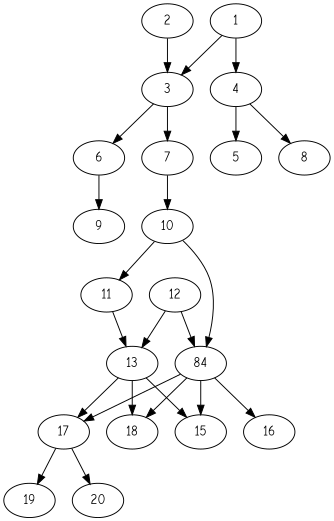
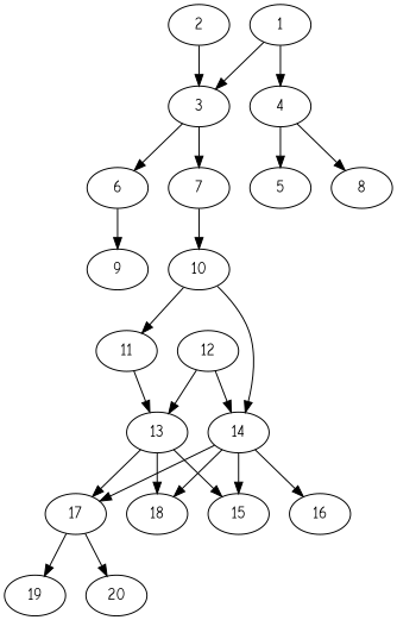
  digraph {
    fontname="Comic Neue"
    node [alpha=0.02 fontname="Comic Neue"]
    edge [fontname="Comic Neue"]
    1 [alpha=0.12 expect_size=10021888]
    3 [alpha=0.07 expect_size=34259968]
    4 [expect_size=6169600]
    6 [expect_size=44744704]
    7 [alpha=0.13 expect_size=10809344]
    5 [alpha=0.10 expect_size=12633088]
    8 [alpha=0.18 expect_size=15038464]
    9 [expect_size=23245824]
    10 [alpha=0.15 expect_size=25378816]
    2 [alpha=0.14 expect_size=9075712]
    11 [alpha=0.05 expect_size=15328256]
-   14 [alpha=0.07 expect_size=48101376 label=84]
+   14 [alpha=0.07 expect_size=48101376]
    13 [alpha=0.12 expect_size=30545920]
    12 [alpha=0.04 expect_size=44286976]
    15 [alpha=0.03 expect_size=52183040]
    17 [alpha=0.17 expect_size=31755264]
    18 [alpha=0.01 expect_size=16311296]
    16 [alpha=0.00 expect_size=27484160]
    19 [alpha=0.19 expect_size=10842112]
    20 [alpha=0.01 expect_size=14472192]
    1 -> 3
    1 -> 4
    3 -> 6
    3 -> 7
    4 -> 5
    4 -> 8
    6 -> 9
    7 -> 10
    10 -> 11
    10 -> 14
    2 -> 3
    11 -> 13
    14 -> 15
    14 -> 17
    14 -> 18
    14 -> 16
    13 -> 15
    13 -> 17
    13 -> 18
    12 -> 14
    12 -> 13
    17 -> 19
    17 -> 20
  }
